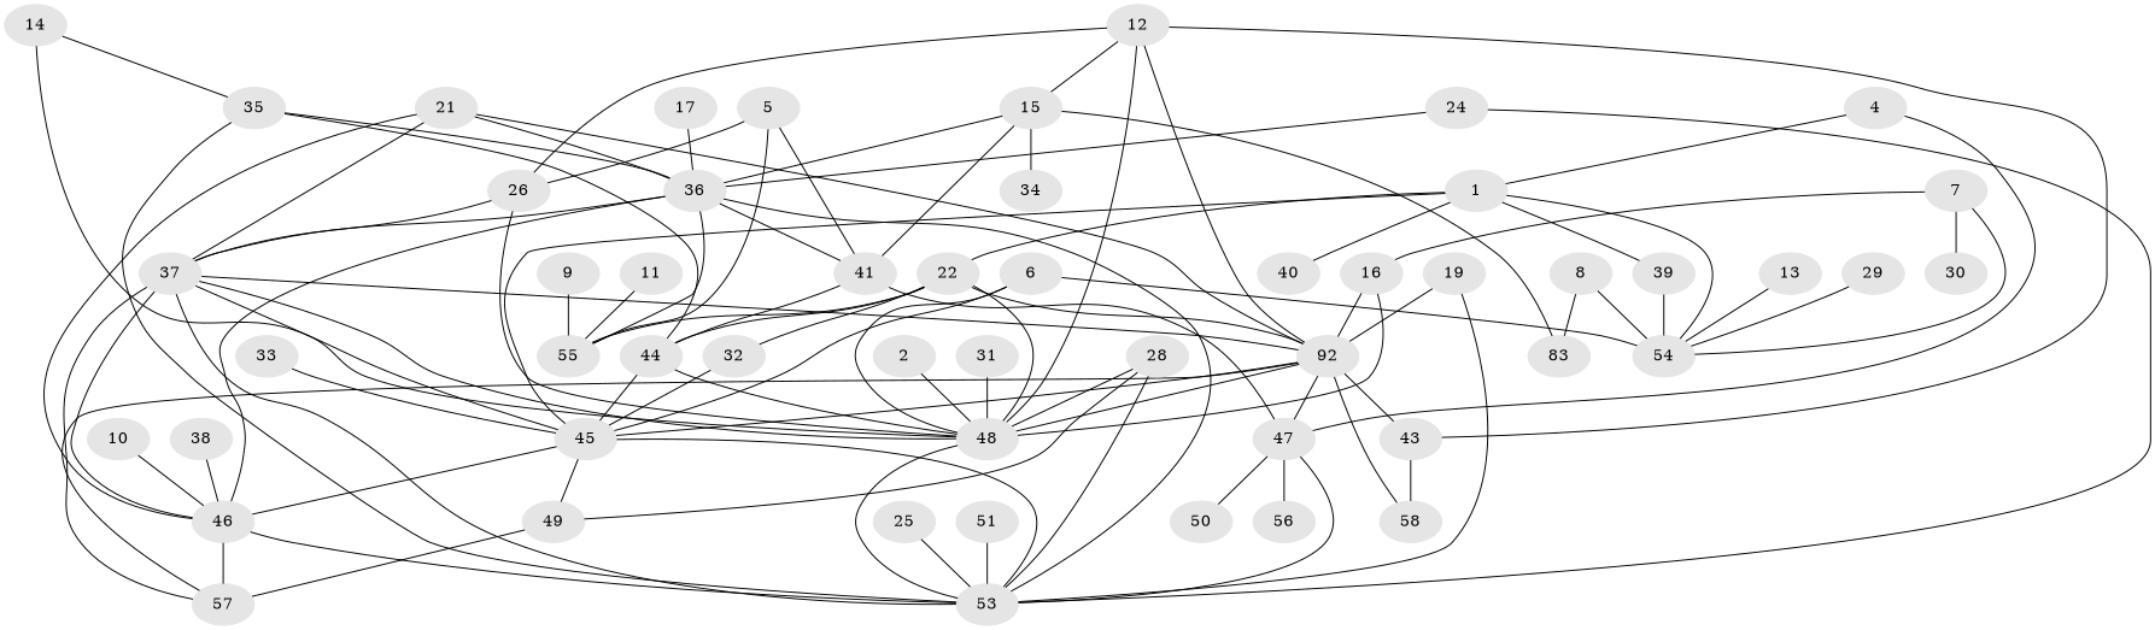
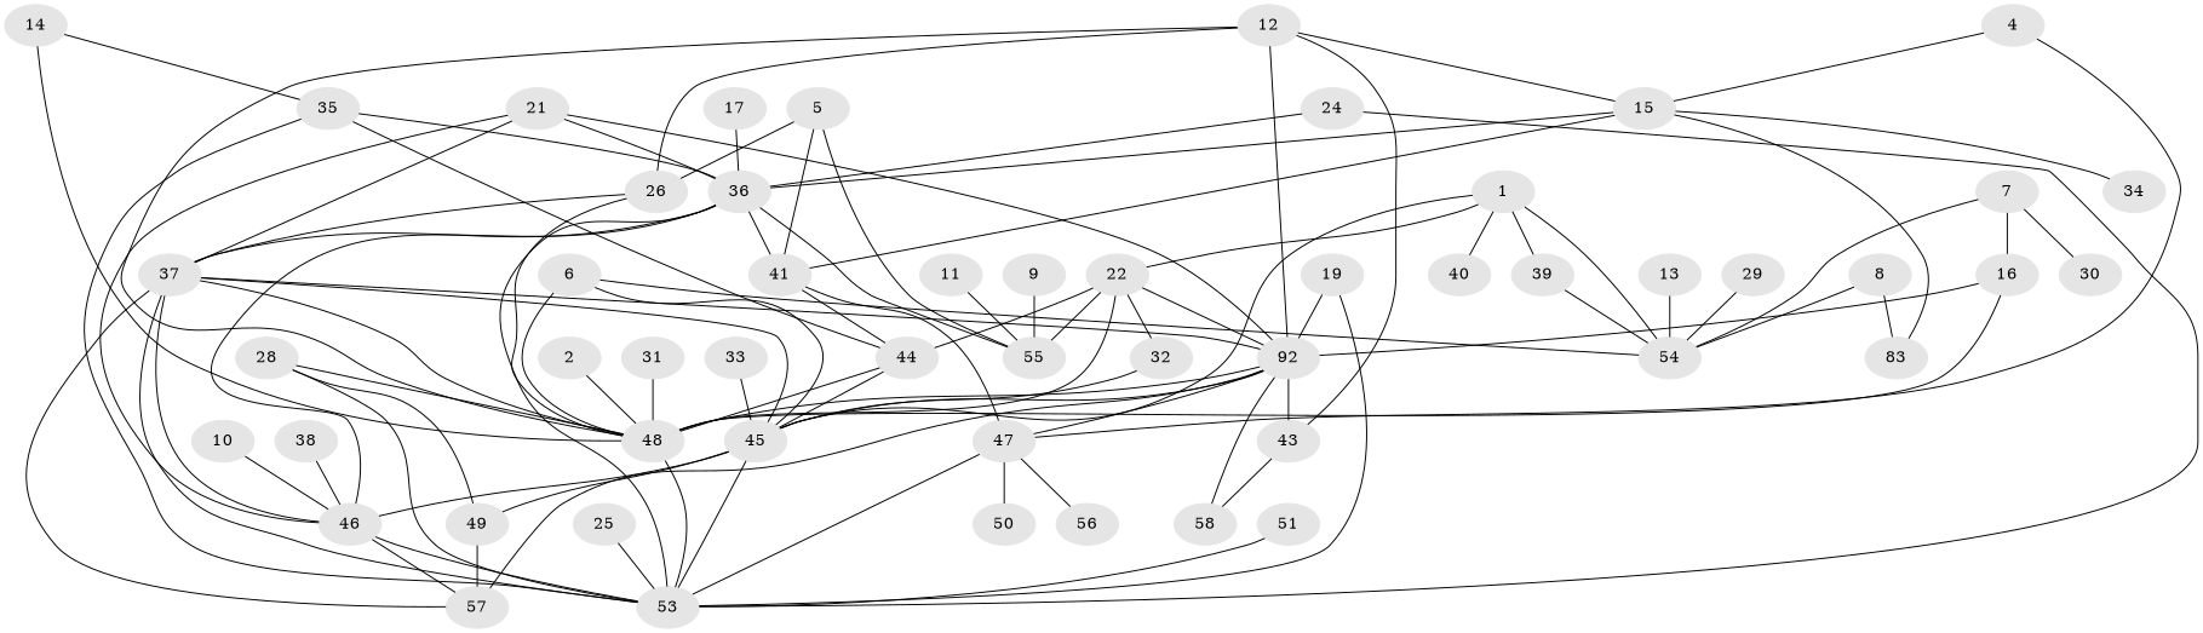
  graph {
    node [color=gray90 style=filled]
    edge [weight=1.0]
    1
    22
    39
    40
    45
    54
    48
    55
    n9 [label=92]
    32
    44
    46
    53
    49
    2
    4
    15
    47
    41
    n20 [label=83]
    34
    36
    50
    56
    5
    26
    37
    6
    7
    16
    30
    8
    9
    10
    57
    11
    12
    43
    58
    13
    14
    35
    17
    19
    21
    24
    25
    28
    29
    31
    33
    38
    51
    1 -- 22
    1 -- 39
    1 -- 40
    1 -- 45
    1 -- 54
    22 -- 48
    22 -- 55
    22 -- n9
    22 -- 32
    22 -- 44
    39 -- 54
    45 -- 46
    45 -- 53
    45 -- 49
    48 -- 53
    n9 -- 45
    n9 -- 48
    n9 -- 47
    n9 -- 57
    n9 -- 43 [weight=2.0]
    n9 -- 58
    32 -- 45
    44 -- 45
    44 -- 48
    46 -- 53
    46 -- 57
    49 -- 57 [weight=2.0]
    2 -- 48
-   4 -- 1
+   4 -- 15
    4 -- 47
    15 -- 41
    15 -- n20
    15 -- 34
    15 -- 36
    47 -- 53
    47 -- 50 [weight=2.0]
    47 -- 56
    41 -- 44
    41 -- 47
    36 -- 55
    36 -- 46 [weight=2.0]
    36 -- 53
    36 -- 41
    36 -- 37
    5 -- 55
    5 -- 41
    5 -- 26
    26 -- 48
    26 -- 37
    37 -- 45
    37 -- 48
    37 -- n9
    37 -- 46
    37 -- 53 [weight=2.0]
    37 -- 57
    6 -- 45
    6 -- 54 [weight=2.0]
    6 -- 48
    7 -- 54
    7 -- 16
    7 -- 30
    16 -- 48 [weight=2.0]
    16 -- n9
    8 -- 54 [weight=2.0]
    8 -- n20
    9 -- 55
    10 -- 46
    11 -- 55
    12 -- 48
    12 -- n9
    12 -- 15
    12 -- 26
    12 -- 43
    43 -- 58
    13 -- 54
    14 -- 48
    14 -- 35
    35 -- 44
    35 -- 53
    35 -- 36
    17 -- 36
    19 -- n9
    19 -- 53
    21 -- n9
    21 -- 46
    21 -- 36
    21 -- 37
    24 -- 53
    24 -- 36
    25 -- 53
    28 -- 48
    28 -- 53
    28 -- 49
    29 -- 54
    31 -- 48 [weight=2.0]
    33 -- 45
    38 -- 46
    51 -- 53
  }
